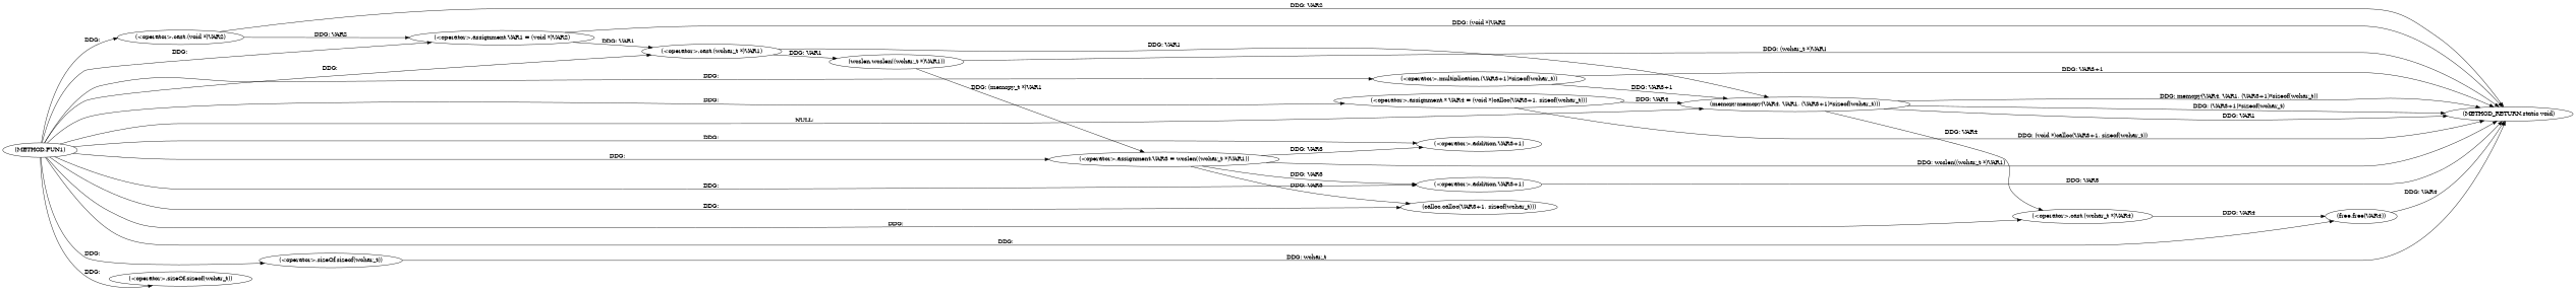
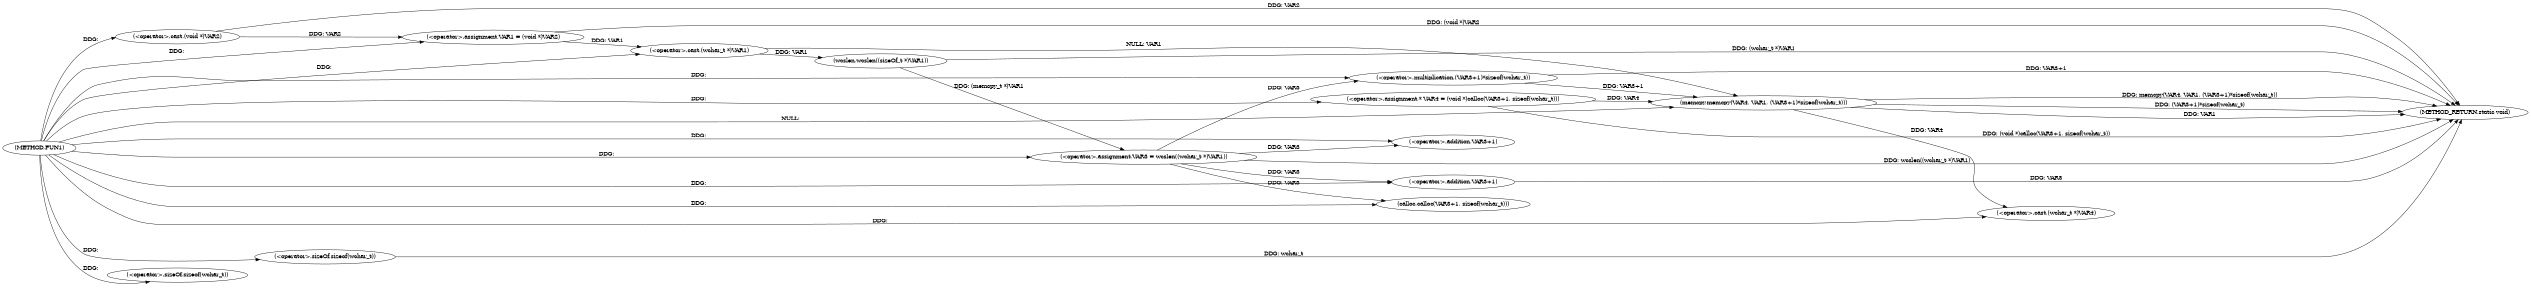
  digraph {
    rankdir=LR
    n1 [label="(METHOD,FUN1)"]
    n2 [label="(<operator>.assignment,VAR1 = (void *)VAR2)"]
    n3 [label="(<operator>.cast,(void *)VAR2)"]
    n4 [label="(<operator>.assignment,VAR3 = wcslen((wchar_t *)VAR1))"]
    n5 [label="(<operator>.cast,(wchar_t *)VAR1)"]
    n6 [label="(<operator>.assignment,* VAR4 = (void *)calloc(VAR3+1, sizeof(wchar_t)))"]
    n7 [label="(calloc,calloc(VAR3+1, sizeof(wchar_t)))"]
    n8 [label="(<operator>.addition,VAR3+1)"]
    n9 [label="(<operator>.sizeOf,sizeof(wchar_t))"]
    n10 [label="(memcpy,memcpy(VAR4, VAR1, (VAR3+1)*sizeof(wchar_t)))"]
    n11 [label="(<operator>.multiplication,(VAR3+1)*sizeof(wchar_t))"]
    n12 [label="(<operator>.addition,VAR3+1)"]
    n13 [label="(<operator>.sizeOf,sizeof(wchar_t))"]
    n14 [label="(<operator>.cast,(wchar_t *)VAR4)"]
-   n15 [label="(free,free(VAR4))"]
    n16 [label="(METHOD_RETURN,static void)"]
-   n17 [label="(wcslen,wcslen((wchar_t *)VAR1))"]
+   n17 [label="(wcslen,wcslen((sizeOf_t *)VAR1))"]
    n1 -> n2 [label="DDG: "]
    n1 -> n3 [label="DDG: "]
    n1 -> n4 [label="DDG: "]
    n1 -> n5 [label="DDG: "]
    n1 -> n6 [label="DDG: "]
    n1 -> n7 [label="DDG: "]
    n1 -> n8 [label="DDG: "]
    n1 -> n9 [label="DDG: "]
    n1 -> n10 [label="NULL: "]
    n1 -> n11 [label="DDG: "]
    n1 -> n12 [label="DDG: "]
    n1 -> n13 [label="DDG: "]
    n1 -> n14 [label="DDG: "]
-   n1 -> n15 [label="DDG: "]
    n2 -> n5 [label="DDG: VAR1"]
    n2 -> n16 [label="DDG: (void *)VAR2"]
    n3 -> n2 [label="DDG: VAR2"]
    n3 -> n16 [label="DDG: VAR2"]
    n4 -> n7 [label="DDG: VAR3"]
    n4 -> n8 [label="DDG: VAR3"]
+   n4 -> n11 [label="DDG: VAR3"]
    n4 -> n12 [label="DDG: VAR3"]
    n4 -> n16 [label="DDG: wcslen((wchar_t *)VAR1)"]
-   n5 -> n10 [label="DDG: VAR1"]
+   n5 -> n10 [label="NULL: VAR1"]
    n5 -> n17 [label="DDG: VAR1"]
    n6 -> n10 [label="DDG: VAR4"]
    n6 -> n16 [label="DDG: (void *)calloc(VAR3+1, sizeof(wchar_t))"]
    n10 -> n14 [label="DDG: VAR4"]
    n10 -> n16 [label="DDG: memcpy(VAR4, VAR1, (VAR3+1)*sizeof(wchar_t))"]
    n10 -> n16 [label="DDG: (VAR3+1)*sizeof(wchar_t)"]
    n10 -> n16 [label="DDG: VAR1"]
    n11 -> n10 [label="DDG: VAR3+1"]
    n11 -> n16 [label="DDG: VAR3+1"]
    n12 -> n16 [label="DDG: VAR3"]
    n13 -> n16 [label="DDG: wchar_t"]
-   n14 -> n15 [label="DDG: VAR4"]
-   n15 -> n16 [label="DDG: VAR4"]
    n17 -> n4 [label="DDG: (memcpy_t *)VAR1"]
    n17 -> n16 [label="DDG: (wchar_t *)VAR1"]
  }
